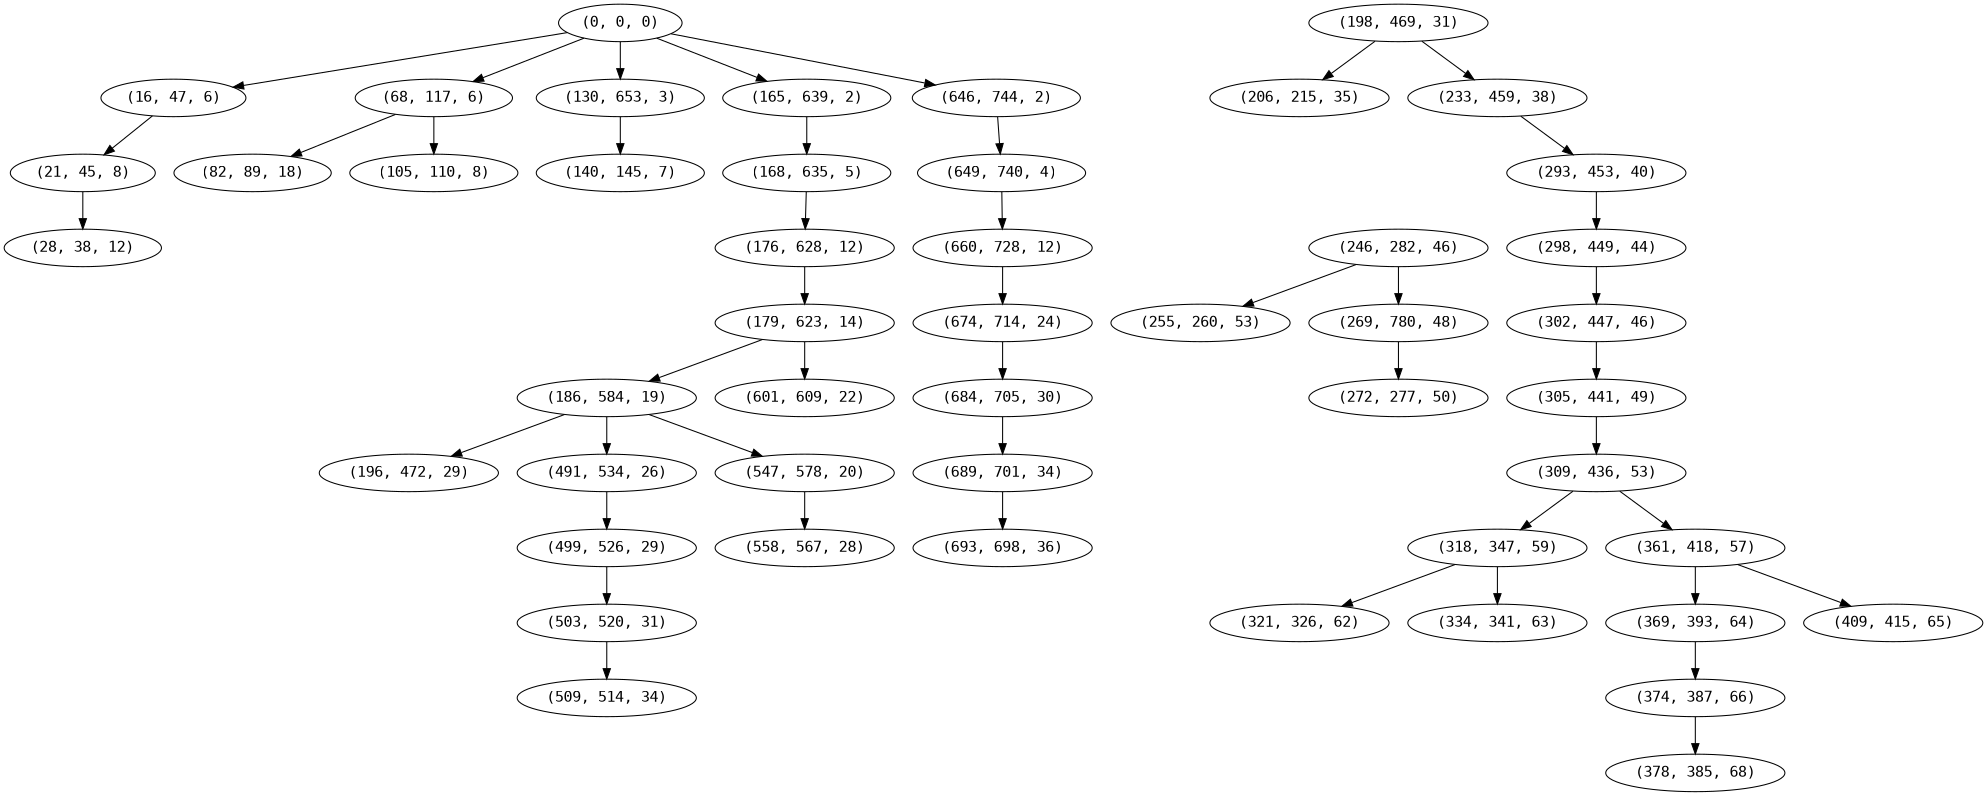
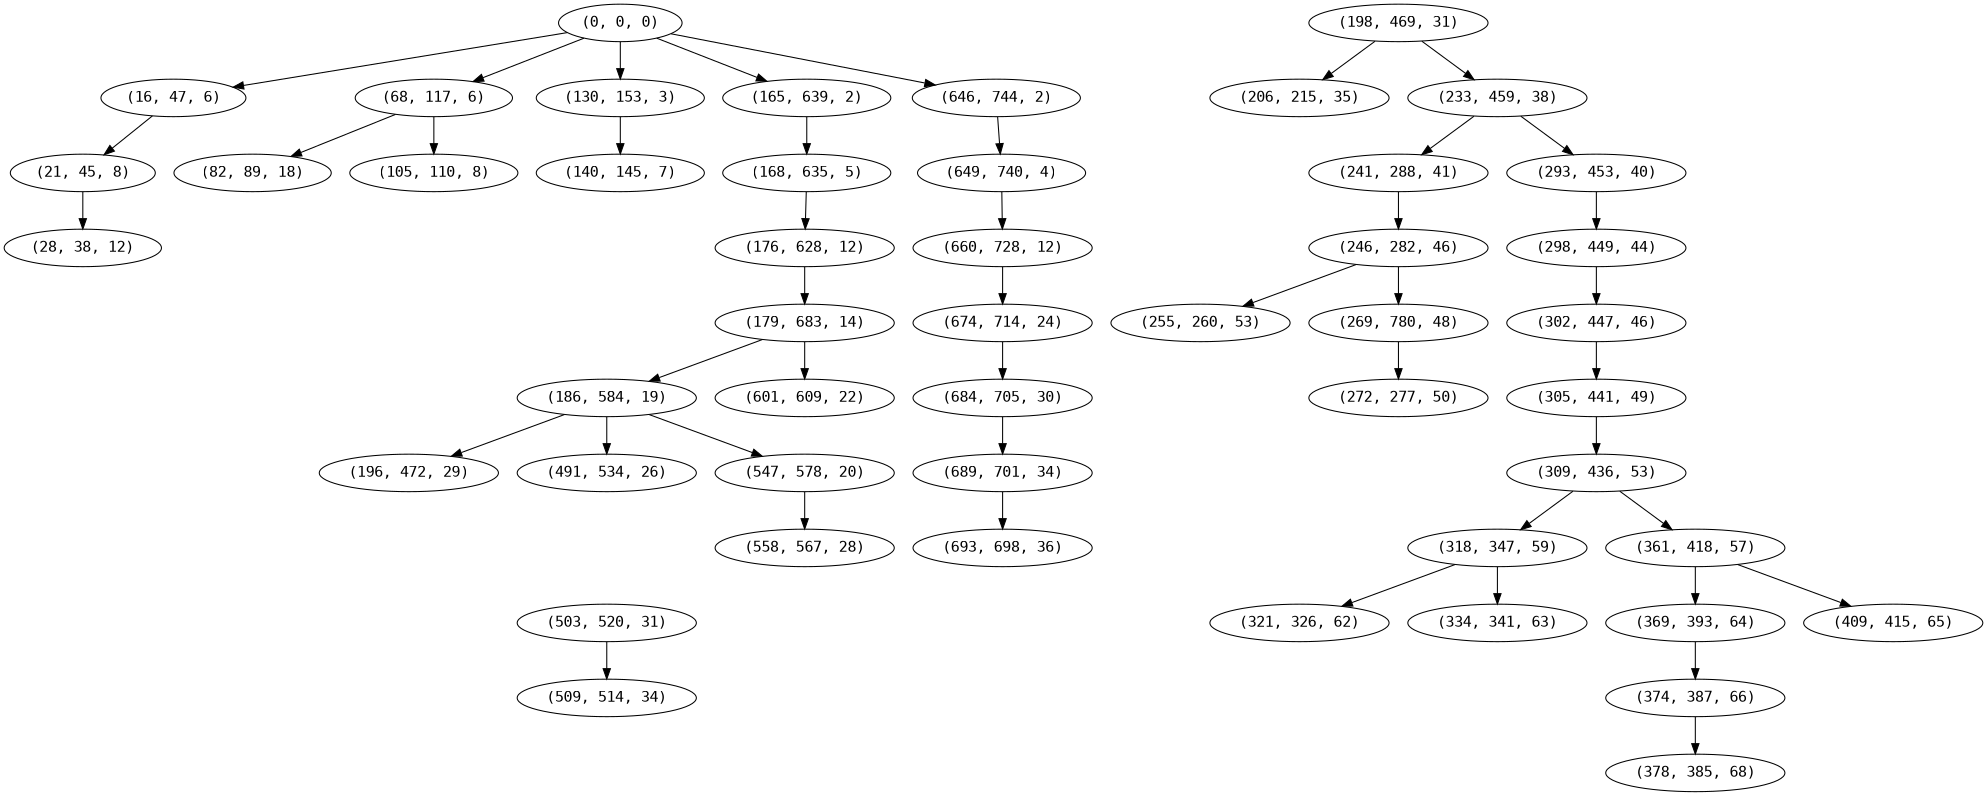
  digraph {
    fontname="DejaVu Sans Mono"
    node [fontname="DejaVu Sans Mono"]
    edge [fontname="DejaVu Sans Mono"]
    "(0, 0, 0)"
    "(16, 47, 6)"
    "(68, 117, 6)"
-   "(130, 153, 3)" [label="(130, 653, 3)"]
+   "(130, 153, 3)"
    "(165, 639, 2)"
    "(646, 744, 2)"
    "(21, 45, 8)"
    "(82, 89, 18)"
    "(105, 110, 8)"
    "(140, 145, 7)"
    "(168, 635, 5)"
    "(649, 740, 4)"
    "(28, 38, 12)"
    "(176, 628, 12)"
-   "(179, 623, 14)"
+   "(179, 623, 14)" [label="(179, 683, 14)"]
    "(186, 584, 19)"
    "(601, 609, 22)"
    "(196, 472, 29)"
    "(491, 534, 26)"
    "(547, 578, 20)"
-   "(499, 526, 29)"
    "(558, 567, 28)"
    "(198, 469, 31)"
    "(206, 215, 35)"
    "(233, 459, 38)"
+   "(241, 288, 41)"
    "(293, 453, 40)"
    "(246, 282, 46)"
    "(298, 449, 44)"
    "(255, 260, 53)"
    n31 [label="(269, 780, 48)"]
    "(272, 277, 50)"
    "(302, 447, 46)"
    "(305, 441, 49)"
    "(309, 436, 53)"
    "(318, 347, 59)"
    n37 [label="(361, 418, 57)"]
    "(321, 326, 62)"
    "(334, 341, 63)"
    "(369, 393, 64)"
    "(409, 415, 65)"
    "(374, 387, 66)"
    "(378, 385, 68)"
    "(503, 520, 31)"
    "(509, 514, 34)"
    "(660, 728, 12)"
    "(674, 714, 24)"
    "(684, 705, 30)"
    "(689, 701, 34)"
    "(693, 698, 36)"
    "(0, 0, 0)" -> "(16, 47, 6)"
    "(0, 0, 0)" -> "(68, 117, 6)"
    "(0, 0, 0)" -> "(130, 153, 3)"
    "(0, 0, 0)" -> "(165, 639, 2)"
    "(0, 0, 0)" -> "(646, 744, 2)"
    "(16, 47, 6)" -> "(21, 45, 8)"
    "(68, 117, 6)" -> "(82, 89, 18)"
    "(68, 117, 6)" -> "(105, 110, 8)"
    "(130, 153, 3)" -> "(140, 145, 7)"
    "(165, 639, 2)" -> "(168, 635, 5)"
    "(646, 744, 2)" -> "(649, 740, 4)"
    "(21, 45, 8)" -> "(28, 38, 12)"
    "(168, 635, 5)" -> "(176, 628, 12)"
    "(649, 740, 4)" -> "(660, 728, 12)"
    "(176, 628, 12)" -> "(179, 623, 14)"
    "(179, 623, 14)" -> "(186, 584, 19)"
    "(179, 623, 14)" -> "(601, 609, 22)"
    "(186, 584, 19)" -> "(196, 472, 29)"
    "(186, 584, 19)" -> "(491, 534, 26)"
    "(186, 584, 19)" -> "(547, 578, 20)"
-   "(491, 534, 26)" -> "(499, 526, 29)"
    "(547, 578, 20)" -> "(558, 567, 28)"
-   "(499, 526, 29)" -> "(503, 520, 31)"
    "(198, 469, 31)" -> "(206, 215, 35)"
    "(198, 469, 31)" -> "(233, 459, 38)"
+   "(233, 459, 38)" -> "(241, 288, 41)"
    "(233, 459, 38)" -> "(293, 453, 40)"
+   "(241, 288, 41)" -> "(246, 282, 46)"
    "(293, 453, 40)" -> "(298, 449, 44)"
    "(246, 282, 46)" -> "(255, 260, 53)"
    "(246, 282, 46)" -> n31
    "(298, 449, 44)" -> "(302, 447, 46)"
    n31 -> "(272, 277, 50)"
    "(302, 447, 46)" -> "(305, 441, 49)"
    "(305, 441, 49)" -> "(309, 436, 53)"
    "(309, 436, 53)" -> "(318, 347, 59)"
    "(309, 436, 53)" -> n37
    "(318, 347, 59)" -> "(321, 326, 62)"
    "(318, 347, 59)" -> "(334, 341, 63)"
    n37 -> "(369, 393, 64)"
    n37 -> "(409, 415, 65)"
    "(369, 393, 64)" -> "(374, 387, 66)"
    "(374, 387, 66)" -> "(378, 385, 68)"
    "(503, 520, 31)" -> "(509, 514, 34)"
    "(660, 728, 12)" -> "(674, 714, 24)"
    "(674, 714, 24)" -> "(684, 705, 30)"
    "(684, 705, 30)" -> "(689, 701, 34)"
    "(689, 701, 34)" -> "(693, 698, 36)"
  }
